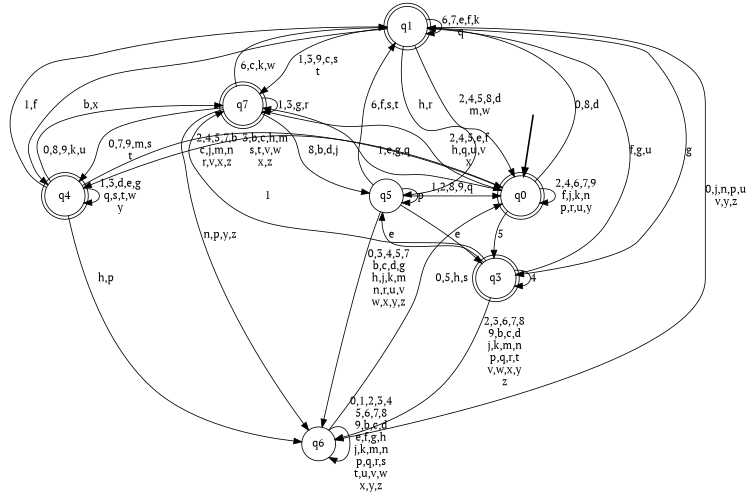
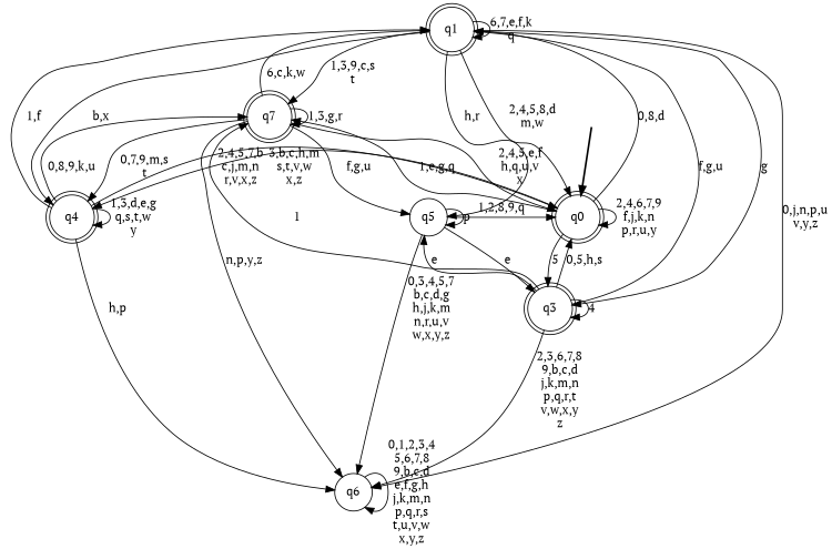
  digraph {
    fontname="PT Serif"
    rankdir=TB
    node [fontname="PT Serif" shape=doublecircle style="rounded,filled" color=black fillcolor=white]
    edge [fontname="PT Serif"]
    __start0 [height=0 shape=none style=invis width=0 color="" fillcolor=""]
    n2 [label=q0]
    n3 [label=q1]
    n4 [label=q7]
    n5 [label=q3]
    n6 [label=q4]
    n7 [label=q5 shape=circle style=filled]
    n8 [label=q6 shape=circle style=filled]
    subgraph cluster_1 {
      nodesep=0.15
      ranksep=0.15
      style=invis
      __start0
      n2
    }
    __start0 -> n2 [penwidth=2]
    n2 -> n2 [label="2,4,6,7,9\nf,j,k,n\np,r,u,y"]
    n2 -> n3 [label="0,8,d"]
    n2 -> n4 [label="1,e,g,q"]
    n2 -> n5 [label=5]
    n2 -> n6 [label="3,b,c,h,m\ns,t,v,w\nx,z"]
    n3 -> n2 [label="2,4,5,8,d\nm,w"]
    n3 -> n3 [label="6,7,e,f,k\nq"]
    n3 -> n4 [label="1,3,9,c,s\nt"]
    n3 -> n5 [label=g]
    n3 -> n6 [label="b,x"]
    n3 -> n7 [label="h,r"]
    n3 -> n8 [label="0,j,n,p,u\nv,y,z"]
    n4 -> n2 [label="2,4,5,e,f\nh,q,u,v\nx"]
    n4 -> n3 [label="6,c,k,w"]
    n4 -> n4 [label="1,3,g,r"]
    n4 -> n6 [label="0,7,9,m,s\nt"]
-   n4 -> n7 [label="8,b,d,j"]
+   n4 -> n7 [label="f,g,u"]
    n4 -> n8 [label="n,p,y,z"]
-   n8 -> n2 [label="0,5,h,s"]
+   n5 -> n2 [label="0,5,h,s"]
    n5 -> n3 [label="f,g,u"]
    n5 -> n4 [label=1]
    n5 -> n5 [label=4]
    n5 -> n7 [label=e]
    n5 -> n8 [label="2,3,6,7,8\n9,b,c,d\nj,k,m,n\np,q,r,t\nv,w,x,y\nz"]
    n6 -> n2 [label="2,4,5,7,b\nc,j,m,n\nr,v,x,z"]
    n6 -> n3 [label="1,f"]
    n6 -> n4 [label="0,8,9,k,u"]
    n6 -> n6 [label="1,3,d,e,g\nq,s,t,w\ny"]
    n6 -> n8 [label="h,p"]
    n7 -> n2 [label="1,2,8,9,q"]
-   n7 -> n3 [label="6,f,s,t"]
    n7 -> n5 [label=e]
    n7 -> n7 [label=p]
    n7 -> n8 [label="0,3,4,5,7\nb,c,d,g\nh,j,k,m\nn,r,u,v\nw,x,y,z"]
    n8 -> n8 [label="0,1,2,3,4\n5,6,7,8\n9,b,c,d\ne,f,g,h\nj,k,m,n\np,q,r,s\nt,u,v,w\nx,y,z"]
  }
